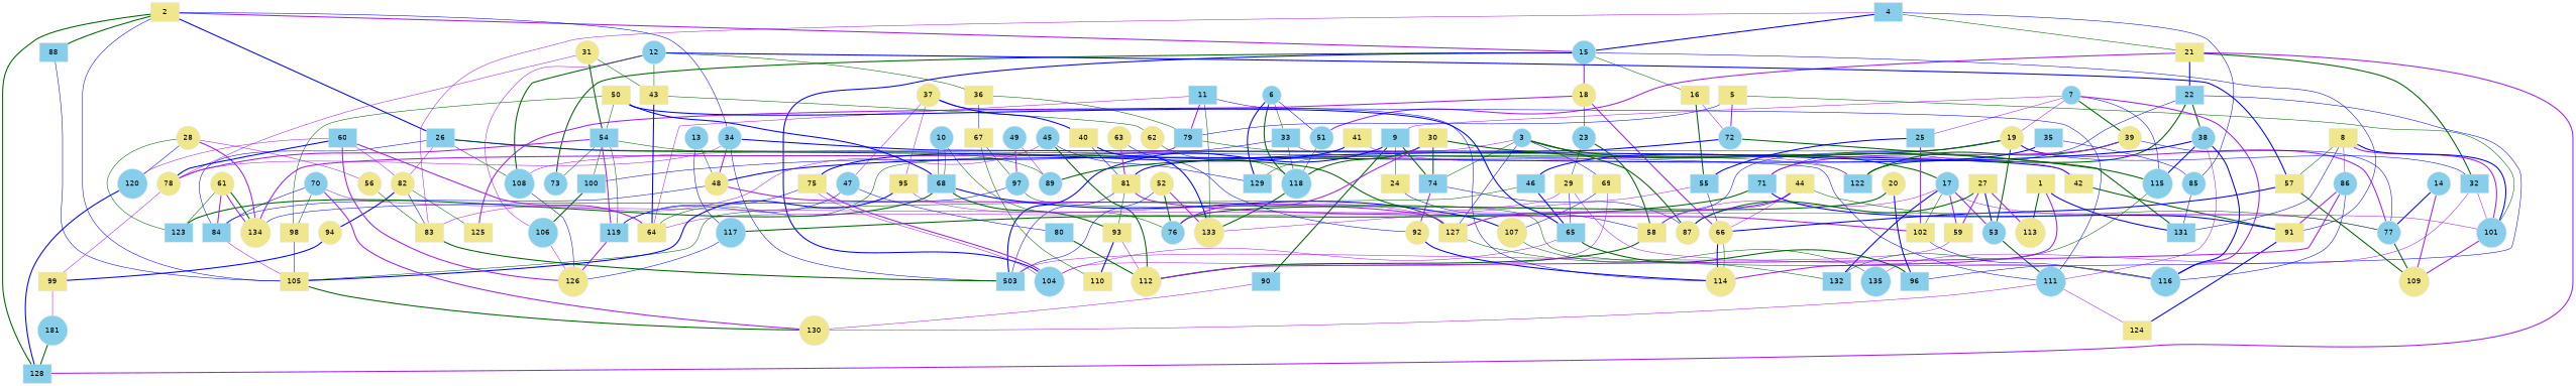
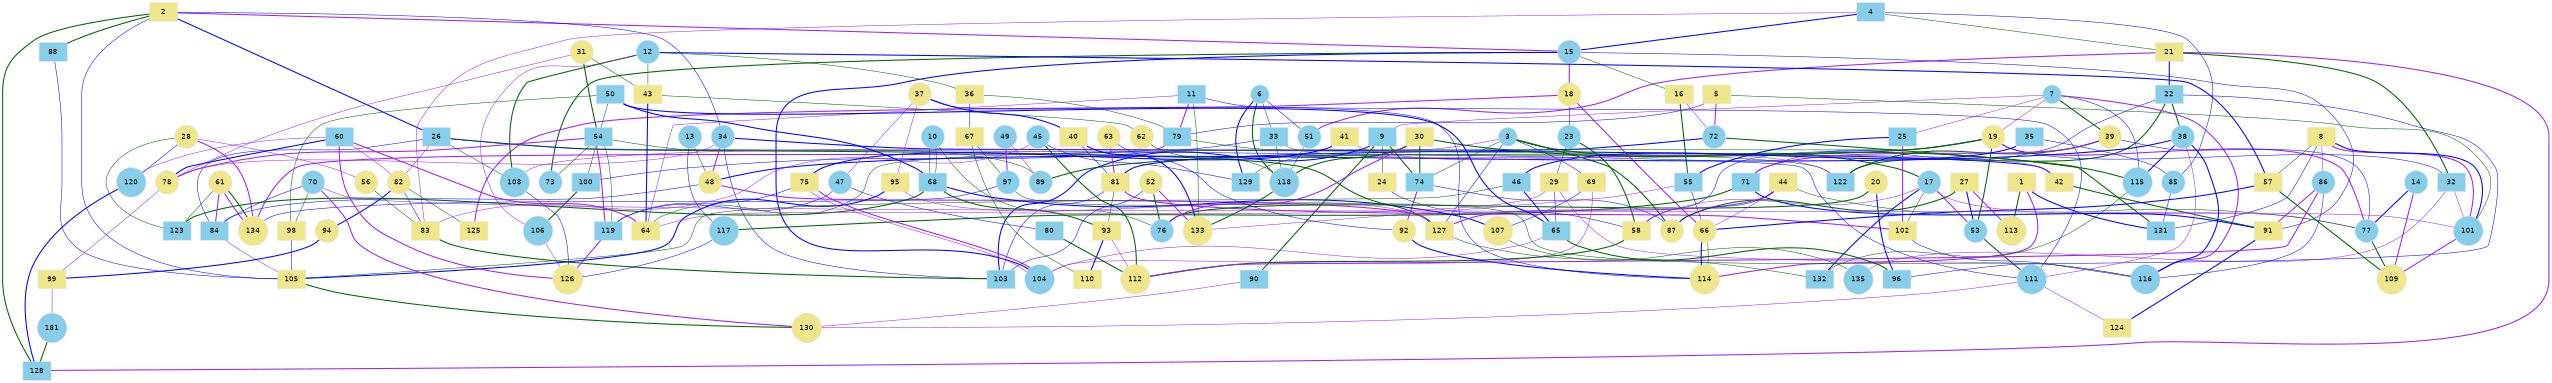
  graph {
    fontname="DejaVu Sans"
    node [color=gray90 fillcolor=skyblue fontname="DejaVu Sans" shape=box style=filled]
    edge [color=darkgreen fontname="DejaVu Sans" style=solid]
    1 [fillcolor=khaki]
    113 [fillcolor=khaki shape=circle]
    114 [fillcolor=khaki shape=circle]
    131
    2 [fillcolor=khaki]
    15 [shape=circle]
    26
    34 [shape=circle]
    88
    105 [fillcolor=khaki]
    128
    16 [fillcolor=khaki]
    18 [fillcolor=khaki shape=circle]
    73 [shape=circle]
    91 [fillcolor=khaki]
    104 [shape=circle]
    108 [shape=circle]
    127 [fillcolor=khaki]
    111 [shape=circle]
    82 [fillcolor=khaki shape=circle]
    84
-   103 [label=503]
+   103
    48 [fillcolor=khaki shape=circle]
    78 [fillcolor=khaki shape=circle]
    42 [fillcolor=khaki]
    130 [fillcolor=khaki shape=circle]
    3 [shape=circle]
    17 [shape=circle]
    69 [fillcolor=khaki]
    74
    87 [fillcolor=khaki shape=circle]
    77 [shape=circle]
    53 [shape=circle]
    58 [fillcolor=khaki]
-   59 [fillcolor=khaki]
    102 [fillcolor=khaki]
    132
    107 [fillcolor=khaki shape=circle]
    92 [fillcolor=khaki shape=circle]
    126 [fillcolor=khaki shape=circle]
    4
    21 [fillcolor=khaki]
    83 [fillcolor=khaki]
    85 [shape=circle]
    51 [shape=circle]
    32
    22
    5 [fillcolor=khaki]
    72 [shape=circle]
    79
    101 [shape=circle]
    81 [fillcolor=khaki]
    122
    134 [fillcolor=khaki shape=circle]
    109 [fillcolor=khaki shape=circle]
    6 [shape=circle]
    33
    118 [shape=circle]
    129
    100
    133 [fillcolor=khaki shape=circle]
    7 [shape=circle]
    9
    19 [fillcolor=khaki shape=circle]
    25
    39 [fillcolor=khaki shape=circle]
    115 [shape=circle]
    116 [shape=circle]
    24 [fillcolor=khaki]
    90
    64 [fillcolor=khaki]
    89 [shape=circle]
    55
    71
    8 [fillcolor=khaki]
    57 [fillcolor=khaki]
    86 [shape=circle]
    66 [fillcolor=khaki shape=circle]
    112 [fillcolor=khaki shape=circle]
    10 [shape=circle]
    68
    76 [shape=circle]
    123
    93 [fillcolor=khaki]
    11
    124 [fillcolor=khaki]
    12 [shape=circle]
    36 [fillcolor=khaki]
    43 [fillcolor=khaki]
    106 [shape=circle]
    67 [fillcolor=khaki]
    62 [fillcolor=khaki shape=circle]
    13 [shape=circle]
    117 [shape=circle]
    14 [shape=circle]
    23 [shape=circle]
    125 [fillcolor=khaki]
    47 [shape=circle]
    80
    119
    29 [fillcolor=khaki]
    135 [shape=circle]
    20 [fillcolor=khaki shape=circle]
    96
    38 [shape=circle]
    65
    94 [fillcolor=khaki shape=circle]
    27 [fillcolor=khaki]
    28 [fillcolor=khaki shape=circle]
    56 [fillcolor=khaki shape=circle]
    120 [shape=circle]
    30 [fillcolor=khaki]
    31 [fillcolor=khaki shape=circle]
    54
    99 [fillcolor=khaki]
    35
    46
    97 [shape=circle]
    110 [fillcolor=khaki]
    37 [fillcolor=khaki shape=circle]
    40 [fillcolor=khaki]
    95 [fillcolor=khaki]
    41 [fillcolor=khaki]
    75 [fillcolor=khaki]
    44 [fillcolor=khaki]
    45 [shape=circle]
    49 [shape=circle]
-   50 [fillcolor=khaki]
+   50
    98 [fillcolor=khaki]
    52 [fillcolor=khaki shape=circle]
    60
    61 [fillcolor=khaki shape=circle]
    63 [fillcolor=khaki shape=circle]
    70 [shape=circle]
    n135 [label=181 shape=circle]
    1 -- 113 [style=bold]
    1 -- 114 [color=purple style=bold]
    1 -- 131 [color=blue style=bold]
    2 -- 15 [color=purple style=bold]
    2 -- 26 [color=blue style=bold]
    2 -- 34 [color=blue]
    2 -- 88 [style=bold]
    2 -- 105 [color=blue]
    2 -- 128 [style=bold]
    15 -- 16
    15 -- 18 [color=purple style=bold]
    15 -- 73 [style=bold]
    15 -- 91 [color=blue]
    15 -- 104 [color=blue style=bold]
    26 -- 108
    26 -- 127 [style=bold]
    26 -- 111 [color=blue]
    26 -- 82 [color=purple]
    26 -- 84 [color=blue]
    34 -- 103 [color=blue]
    34 -- 48 [color=purple style=bold]
    34 -- 78 [color=purple]
    34 -- 42 [color=blue style=bold]
    88 -- 105 [color=blue]
    105 -- 130 [style=bold]
    16 -- 72 [color=purple]
    16 -- 55 [style=bold]
    18 -- 66 [color=purple style=bold]
    18 -- 23 [color=blue]
    18 -- 125 [color=purple style=bold]
    91 -- 124 [color=blue style=bold]
    108 -- 126 [color=blue]
    127 -- 132
    111 -- 130 [color=purple]
    111 -- 124 [color=purple]
    82 -- 83 [color=blue]
    82 -- 125
    82 -- 94 [color=blue style=bold]
    84 -- 105 [color=purple]
    48 -- 127 [color=purple style=bold]
    48 -- 84 [color=blue]
    78 -- 99 [color=purple]
    42 -- 91 [style=bold]
    3 -- 108 [color=purple]
    3 -- 127 [color=blue]
    3 -- 17 [style=bold]
    3 -- 69 [color=blue]
    3 -- 74
    3 -- 87 [style=bold]
    17 -- 77 [color=purple]
    17 -- 53 [color=purple style=bold]
    17 -- 58 [color=purple]
-   17 -- 59 [color=purple style=bold]
    17 -- 102
    17 -- 132 [color=blue style=bold]
    69 -- 104 [color=purple]
    69 -- 107 [color=blue]
    74 -- 87 [color=blue]
    74 -- 92 [color=purple style=bold]
    77 -- 109 [style=bold]
    53 -- 111 [style=bold]
    58 -- 112 [style=bold]
-   59 -- 103 [color=purple]
    102 -- 116 [color=blue]
    107 -- 135
    92 -- 114 [color=blue style=bold]
    4 -- 15 [color=blue style=bold]
    4 -- 21
    4 -- 83 [color=purple]
    4 -- 85 [color=blue]
    21 -- 128 [color=purple style=bold]
    21 -- 51 [color=purple style=bold]
    21 -- 32 [style=bold]
    21 -- 22 [color=blue style=bold]
    83 -- 103 [style=bold]
    85 -- 131 [color=blue]
    51 -- 118
    32 -- 101 [color=purple]
    32 -- 135 [color=purple]
    22 -- 122 [style=bold]
    22 -- 71 [color=blue]
    22 -- 96 [color=blue]
    22 -- 38 [style=bold]
    5 -- 72 [color=purple style=bold]
    5 -- 79 [color=blue]
    5 -- 101
    72 -- 131 [style=bold]
    72 -- 81 [color=blue style=bold]
    79 -- 122
    79 -- 134 [color=purple style=bold]
    101 -- 109 [color=purple style=bold]
    81 -- 103 [color=blue]
    81 -- 102 [color=purple style=bold]
    81 -- 93
    6 -- 51 [color=blue]
    6 -- 33
    6 -- 118 [style=bold]
    6 -- 129 [color=blue style=bold]
    33 -- 42 [color=purple]
    33 -- 118
    33 -- 100 [color=blue]
    118 -- 133 [style=bold]
    100 -- 106 [style=bold]
    7 -- 9 [color=purple]
    7 -- 19 [color=purple]
    7 -- 25 [color=purple]
    7 -- 39 [style=bold]
    7 -- 115 [color=blue]
    7 -- 116 [color=purple style=bold]
    9 -- 103 [color=blue style=bold]
    9 -- 74 [style=bold]
    9 -- 24
    9 -- 90 [style=bold]
    19 -- 77 [color=purple style=bold]
    19 -- 53 [style=bold]
    19 -- 58 [color=blue]
    19 -- 32 [color=blue]
    19 -- 64
    19 -- 89 [style=bold]
    25 -- 102 [color=purple style=bold]
    25 -- 55 [color=blue style=bold]
    39 -- 77 [color=blue]
    39 -- 122 [style=bold]
    39 -- 71 [color=purple style=bold]
    115 -- 132
    24 -- 58 [color=blue]
    90 -- 130 [color=purple]
    55 -- 133 [color=purple]
    55 -- 66 [color=blue]
    71 -- 91 [color=blue style=bold]
    71 -- 117 [style=bold]
    8 -- 131 [color=blue]
    8 -- 101 [color=purple style=bold]
    8 -- 101 [color=blue style=bold]
    8 -- 57
    8 -- 86 [color=purple]
    57 -- 109 [style=bold]
    57 -- 66 [color=blue style=bold]
    86 -- 91 [color=purple style=bold]
    86 -- 116 [color=blue]
    86 -- 112 [color=purple style=bold]
    66 -- 114 [color=blue style=bold]
    66 -- 114
    10 -- 68
    10 -- 68
    10 -- 76
    68 -- 107 [color=blue style=bold]
    68 -- 123 [style=bold]
    68 -- 93 [style=bold]
    93 -- 112 [color=purple]
    93 -- 110 [color=blue style=bold]
    11 -- 111 [color=blue]
    11 -- 79 [color=purple style=bold]
    11 -- 133
    11 -- 64 [color=purple]
    12 -- 108 [style=bold]
    12 -- 57 [color=blue style=bold]
    12 -- 36
    12 -- 43
    12 -- 106 [color=purple]
    36 -- 79
    36 -- 67 [color=blue]
    43 -- 64 [color=blue style=bold]
    43 -- 62
    106 -- 126 [color=purple]
    67 -- 97
    67 -- 110
    62 -- 118
    13 -- 48
    13 -- 117 [color=blue]
    117 -- 126 [color=blue]
    14 -- 77 [color=blue style=bold]
    14 -- 109 [color=purple style=bold]
    23 -- 58 [style=bold]
    23 -- 29
    47 -- 80 [color=blue]
    47 -- 119 [color=blue]
    80 -- 112 [style=bold]
    119 -- 126 [color=purple style=bold]
    29 -- 116 [color=purple]
    29 -- 64 [color=purple]
    29 -- 65 [color=blue]
    20 -- 76 [style=bold]
    20 -- 96 [color=blue style=bold]
    38 -- 111 [color=purple]
    38 -- 48 [color=blue style=bold]
    38 -- 115 [color=blue style=bold]
    38 -- 116 [color=blue style=bold]
    65 -- 104 [color=purple]
    65 -- 96 [style=bold]
    94 -- 99 [color=blue style=bold]
    27 -- 113 [color=purple style=bold]
    27 -- 87 [style=bold]
    27 -- 53 [color=blue style=bold]
-   27 -- 59 [color=purple style=bold]
    28 -- 134 [color=purple style=bold]
    28 -- 123
    28 -- 56 [color=purple]
    28 -- 120 [color=blue]
    56 -- 83
    120 -- 128 [color=blue style=bold]
    30 -- 74 [style=bold]
    30 -- 118 [style=bold]
    30 -- 129
    30 -- 115 [style=bold]
    30 -- 76 [color=purple style=bold]
    31 -- 78 [color=purple]
    31 -- 43
    31 -- 54 [style=bold]
    54 -- 73
    54 -- 78 [color=purple style=bold]
    54 -- 100
    54 -- 89
    54 -- 119 [color=purple style=bold]
    54 -- 119
    99 -- n135 [color=purple]
    35 -- 85 [color=blue]
    35 -- 46 [color=blue style=bold]
    46 -- 105
    46 -- 65 [color=blue style=bold]
    97 -- 134 [color=blue]
    97 -- 116
    37 -- 114 [color=blue]
    37 -- 47 [color=purple]
    37 -- 40 [color=blue style=bold]
    37 -- 95 [color=purple]
    40 -- 81 [color=blue]
    40 -- 133 [color=blue style=bold]
    95 -- 105 [color=blue style=bold]
    95 -- 127 [color=purple]
    41 -- 122 [color=purple]
    41 -- 75 [color=blue style=bold]
    75 -- 104 [color=purple]
    75 -- 104 [color=purple style=bold]
    75 -- 119 [color=blue]
    44 -- 127 [color=purple style=bold]
    44 -- 87 [color=blue]
    44 -- 77
    44 -- 66 [color=purple]
    45 -- 83 [color=purple]
    45 -- 129 [color=blue]
    45 -- 112 [style=bold]
    49 -- 89 [color=purple]
    49 -- 97 [color=purple style=bold]
    50 -- 68 [color=blue style=bold]
    50 -- 65 [color=blue style=bold]
    50 -- 54
    50 -- 98
    98 -- 105 [color=blue]
    52 -- 103 [color=blue]
    52 -- 133 [color=purple style=bold]
    52 -- 76 [style=bold]
    60 -- 82 [color=purple]
    60 -- 78 [color=blue style=bold]
    60 -- 126 [color=purple style=bold]
    60 -- 64 [color=purple style=bold]
    60 -- 120 [color=purple]
    61 -- 84 [color=purple style=bold]
    61 -- 134 [color=purple style=bold]
    61 -- 134 [style=bold]
    61 -- 123
    63 -- 92 [color=blue]
    63 -- 81 [color=purple style=bold]
    70 -- 84 [color=blue]
    70 -- 130 [color=purple style=bold]
    70 -- 101 [color=purple]
    70 -- 98
    n135 -- 128 [style=bold]
  }
